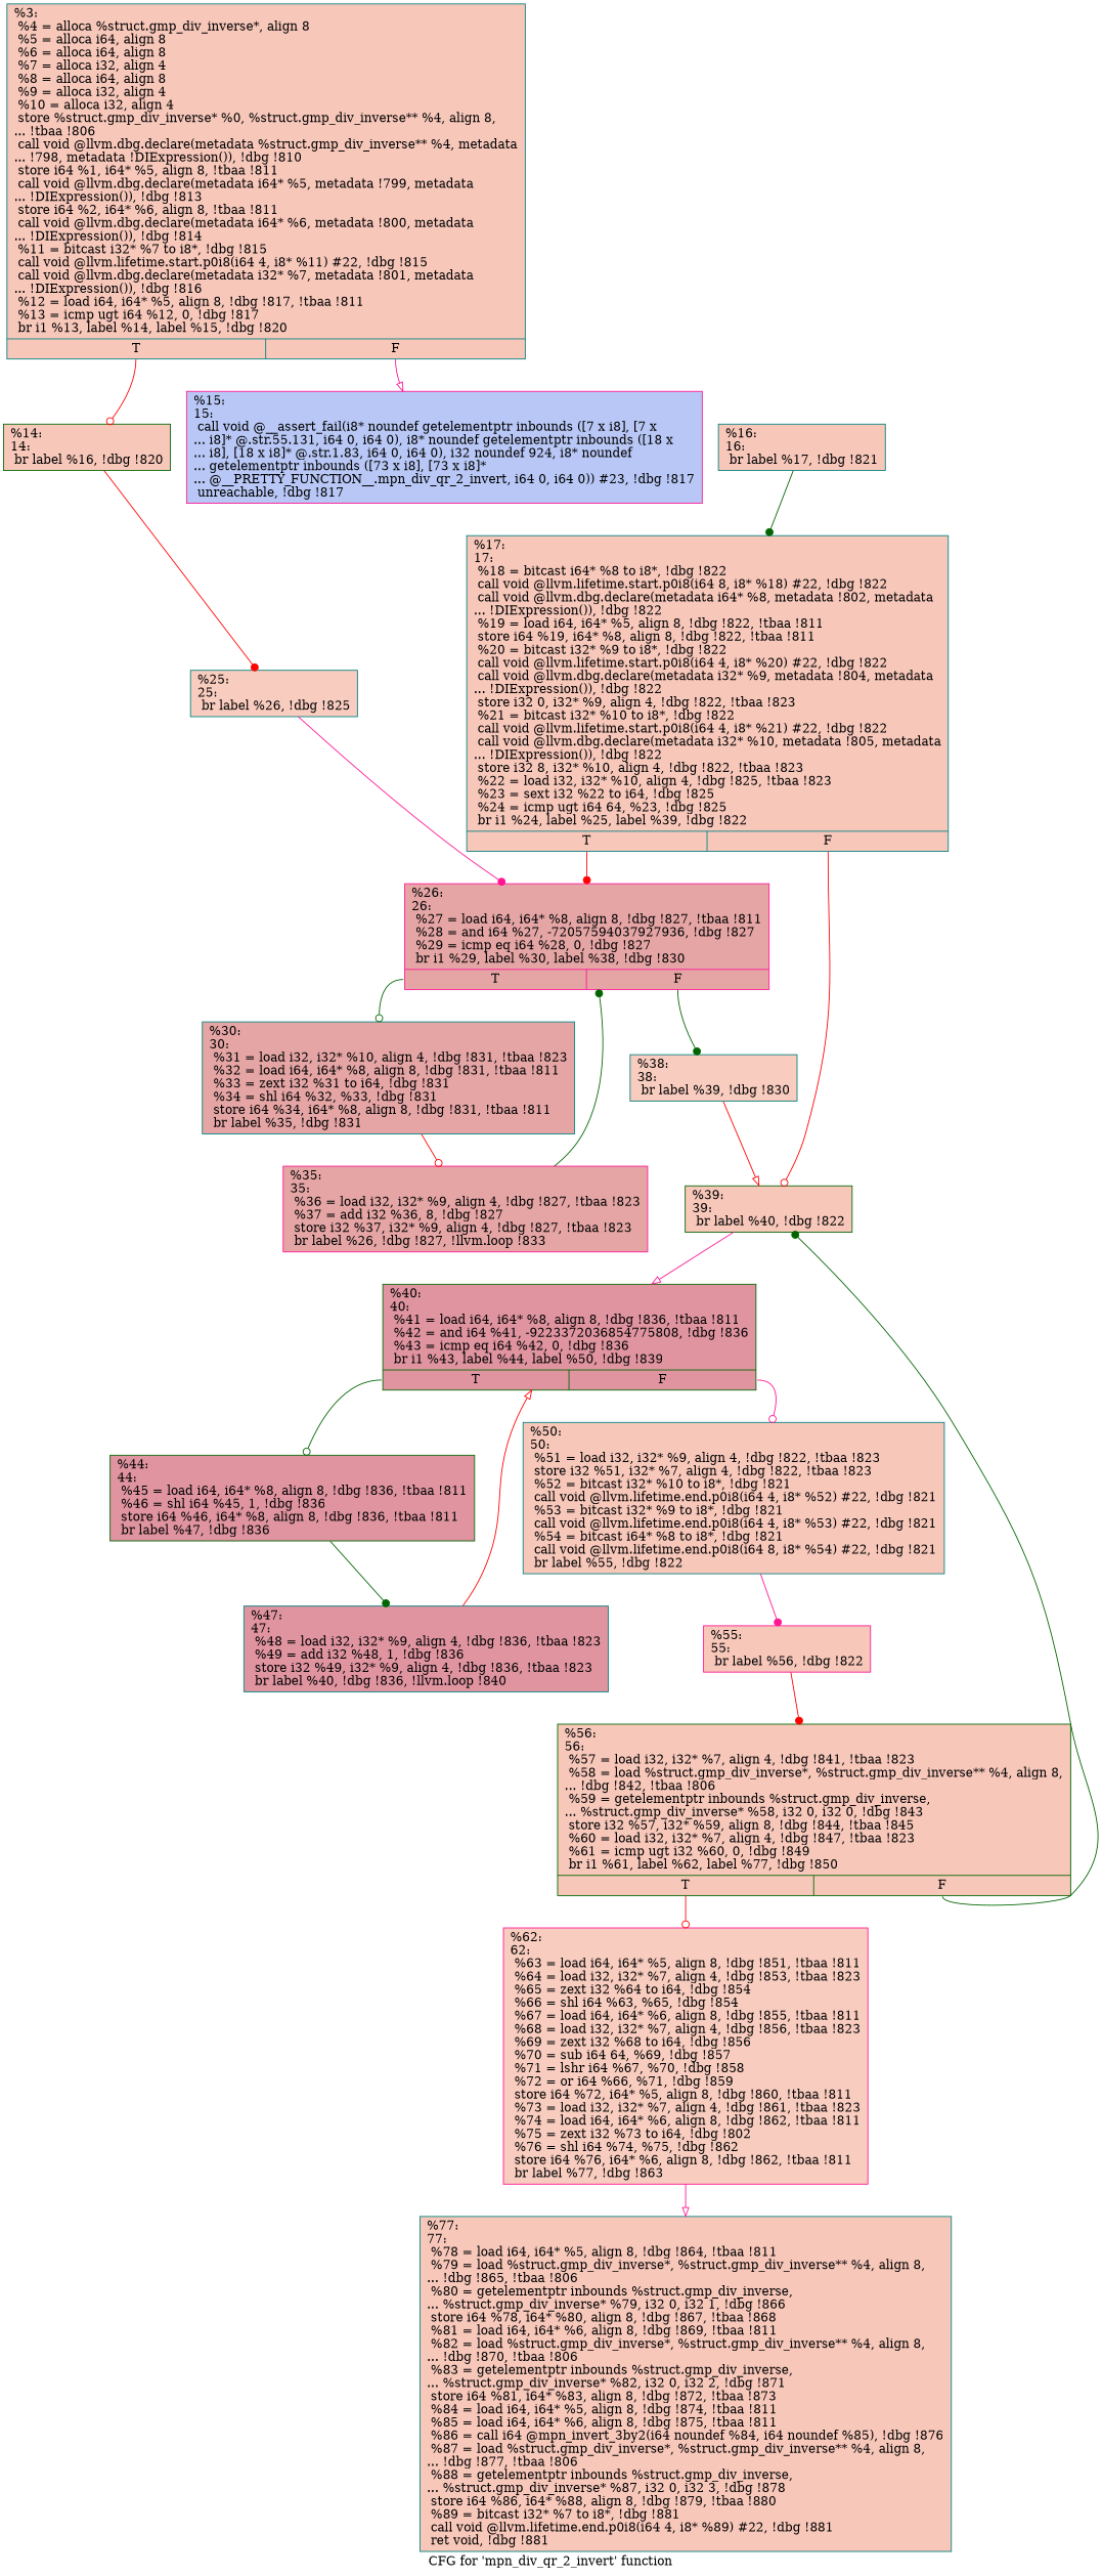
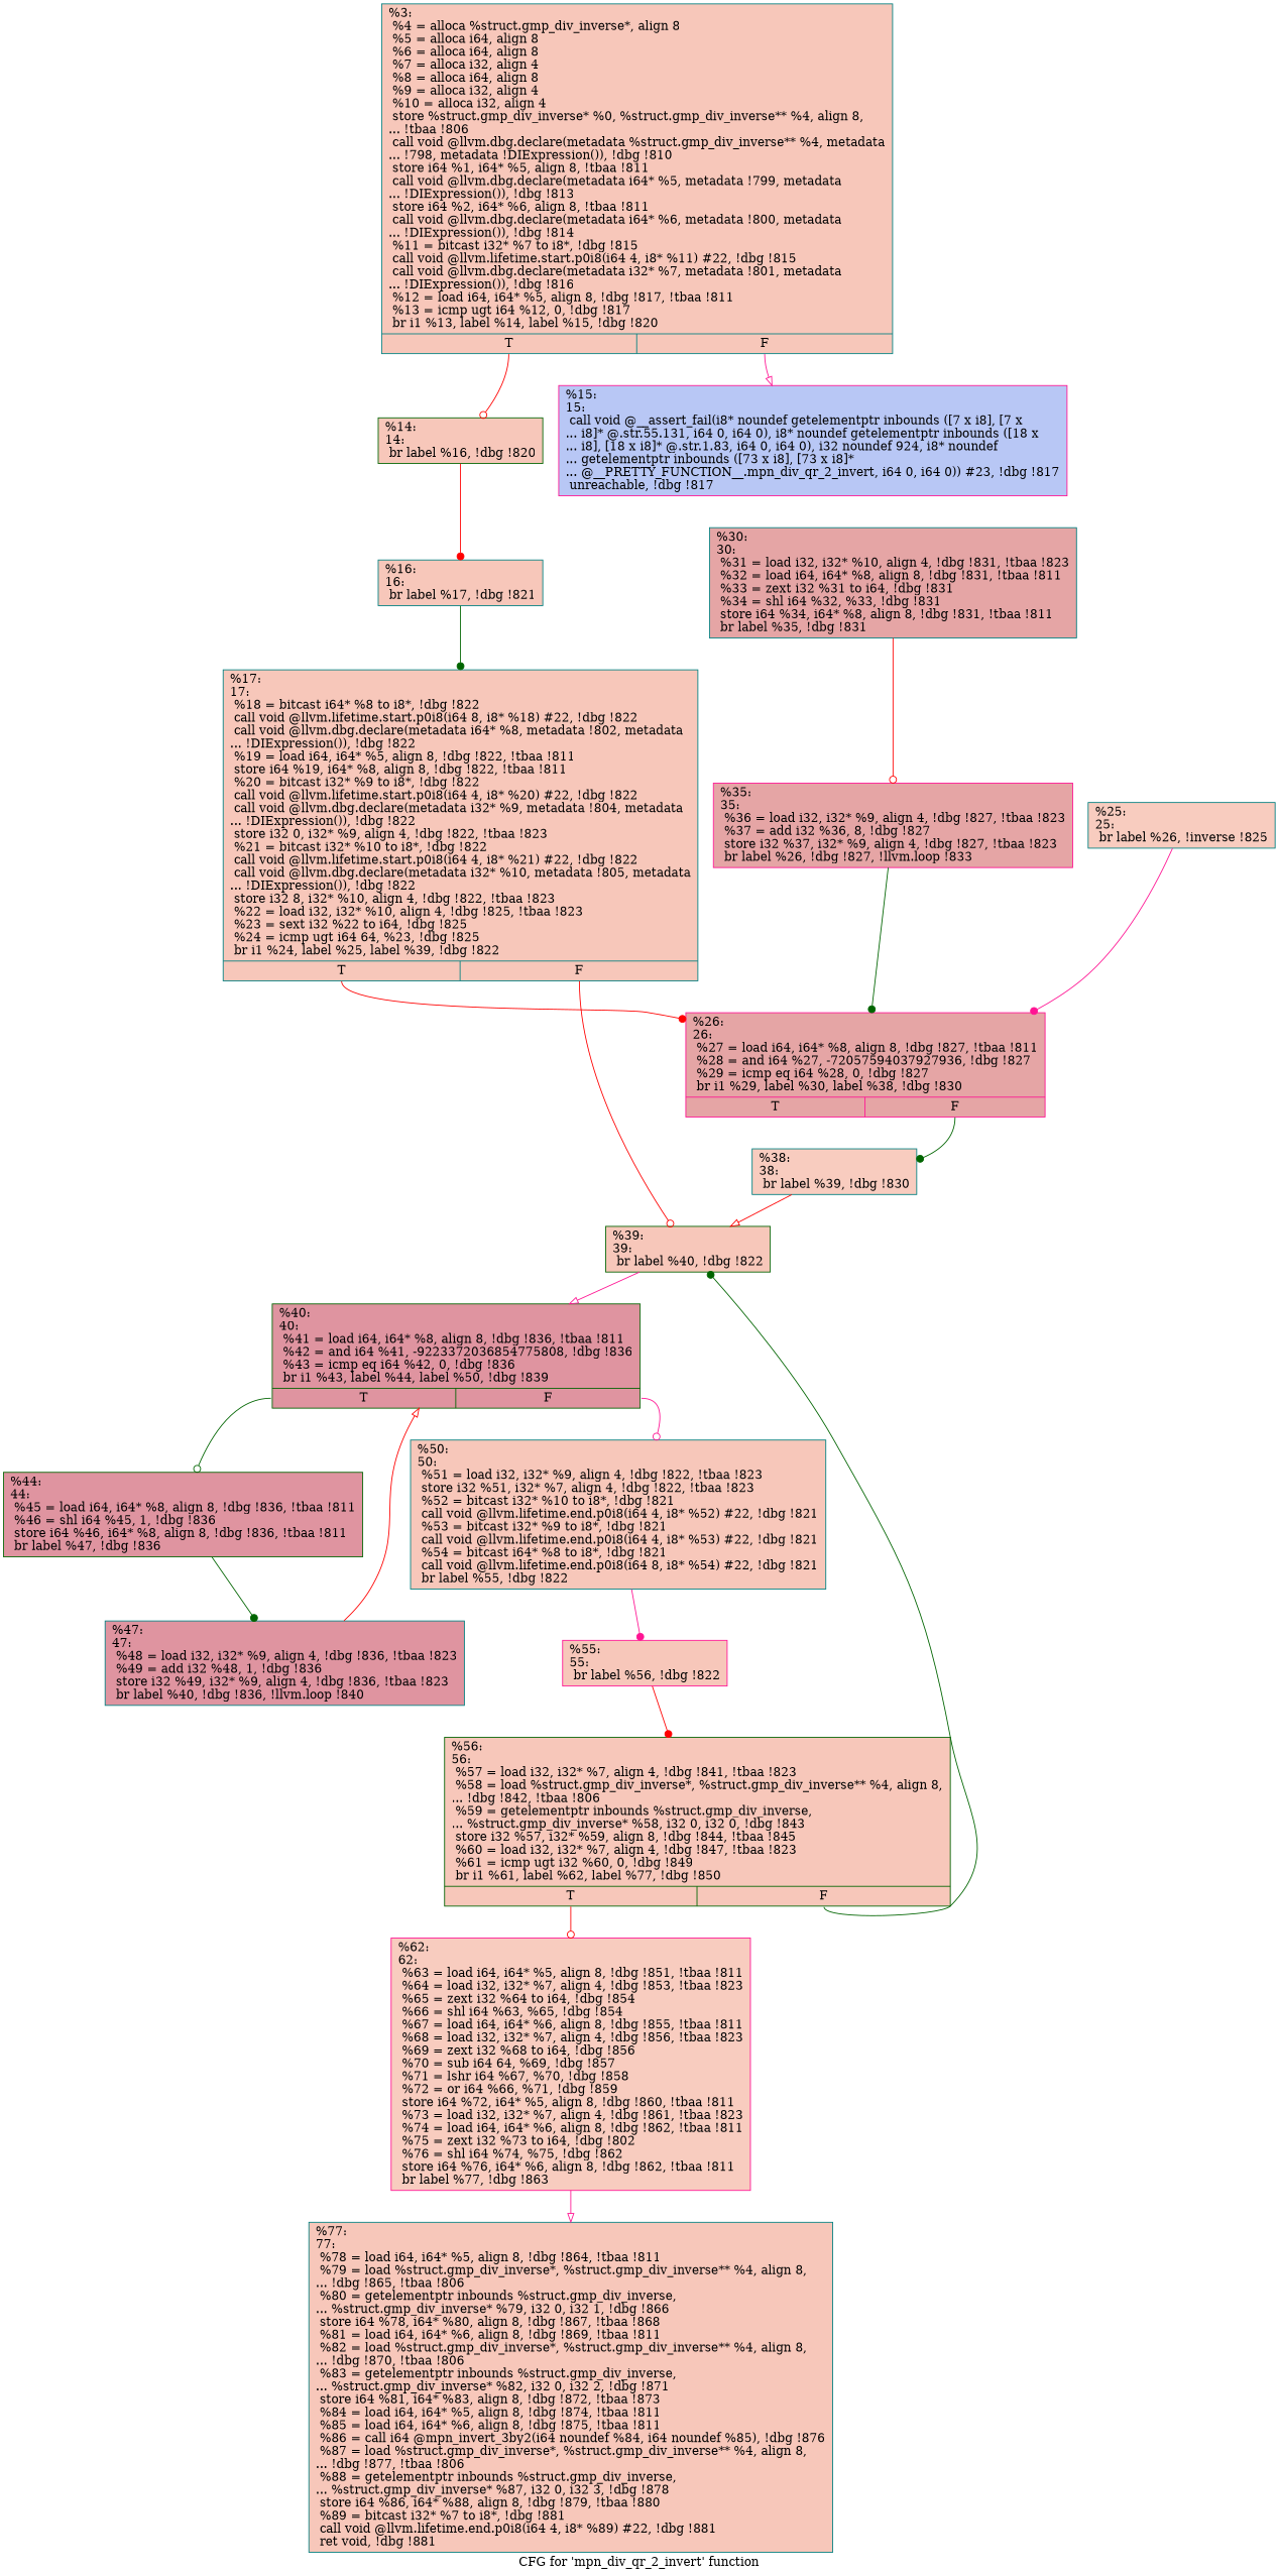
  digraph {
    label="CFG for 'mpn_div_qr_2_invert' function"
    node [color=teal fillcolor="#ec7f6370" shape=record style=filled]
    edge [arrowhead=dot color=red]
    n1 [label="{%3:\l  %4 = alloca %struct.gmp_div_inverse*, align 8\l  %5 = alloca i64, align 8\l  %6 = alloca i64, align 8\l  %7 = alloca i32, align 4\l  %8 = alloca i64, align 8\l  %9 = alloca i32, align 4\l  %10 = alloca i32, align 4\l  store %struct.gmp_div_inverse* %0, %struct.gmp_div_inverse** %4, align 8,\l... !tbaa !806\l  call void @llvm.dbg.declare(metadata %struct.gmp_div_inverse** %4, metadata\l... !798, metadata !DIExpression()), !dbg !810\l  store i64 %1, i64* %5, align 8, !tbaa !811\l  call void @llvm.dbg.declare(metadata i64* %5, metadata !799, metadata\l... !DIExpression()), !dbg !813\l  store i64 %2, i64* %6, align 8, !tbaa !811\l  call void @llvm.dbg.declare(metadata i64* %6, metadata !800, metadata\l... !DIExpression()), !dbg !814\l  %11 = bitcast i32* %7 to i8*, !dbg !815\l  call void @llvm.lifetime.start.p0i8(i64 4, i8* %11) #22, !dbg !815\l  call void @llvm.dbg.declare(metadata i32* %7, metadata !801, metadata\l... !DIExpression()), !dbg !816\l  %12 = load i64, i64* %5, align 8, !dbg !817, !tbaa !811\l  %13 = icmp ugt i64 %12, 0, !dbg !817\l  br i1 %13, label %14, label %15, !dbg !820\l|{<s0>T|<s1>F}}"]
    n2 [color=darkgreen label="{%14:\l14:                                               \l  br label %16, !dbg !820\l}"]
    n3 [color=deeppink fillcolor="#5f7fe870" label="{%15:\l15:                                               \l  call void @__assert_fail(i8* noundef getelementptr inbounds ([7 x i8], [7 x\l... i8]* @.str.55.131, i64 0, i64 0), i8* noundef getelementptr inbounds ([18 x\l... i8], [18 x i8]* @.str.1.83, i64 0, i64 0), i32 noundef 924, i8* noundef\l... getelementptr inbounds ([73 x i8], [73 x i8]*\l... @__PRETTY_FUNCTION__.mpn_div_qr_2_invert, i64 0, i64 0)) #23, !dbg !817\l  unreachable, !dbg !817\l}"]
    n4 [label="{%16:\l16:                                               \l  br label %17, !dbg !821\l}"]
    n5 [label="{%17:\l17:                                               \l  %18 = bitcast i64* %8 to i8*, !dbg !822\l  call void @llvm.lifetime.start.p0i8(i64 8, i8* %18) #22, !dbg !822\l  call void @llvm.dbg.declare(metadata i64* %8, metadata !802, metadata\l... !DIExpression()), !dbg !822\l  %19 = load i64, i64* %5, align 8, !dbg !822, !tbaa !811\l  store i64 %19, i64* %8, align 8, !dbg !822, !tbaa !811\l  %20 = bitcast i32* %9 to i8*, !dbg !822\l  call void @llvm.lifetime.start.p0i8(i64 4, i8* %20) #22, !dbg !822\l  call void @llvm.dbg.declare(metadata i32* %9, metadata !804, metadata\l... !DIExpression()), !dbg !822\l  store i32 0, i32* %9, align 4, !dbg !822, !tbaa !823\l  %21 = bitcast i32* %10 to i8*, !dbg !822\l  call void @llvm.lifetime.start.p0i8(i64 4, i8* %21) #22, !dbg !822\l  call void @llvm.dbg.declare(metadata i32* %10, metadata !805, metadata\l... !DIExpression()), !dbg !822\l  store i32 8, i32* %10, align 4, !dbg !822, !tbaa !823\l  %22 = load i32, i32* %10, align 4, !dbg !825, !tbaa !823\l  %23 = sext i32 %22 to i64, !dbg !825\l  %24 = icmp ugt i64 64, %23, !dbg !825\l  br i1 %24, label %25, label %39, !dbg !822\l|{<s0>T|<s1>F}}"]
    n6 [color=darkgreen label="{%39:\l39:                                               \l  br label %40, !dbg !822\l}"]
    n7 [color=deeppink fillcolor="#c5333470" label="{%26:\l26:                                               \l  %27 = load i64, i64* %8, align 8, !dbg !827, !tbaa !811\l  %28 = and i64 %27, -72057594037927936, !dbg !827\l  %29 = icmp eq i64 %28, 0, !dbg !827\l  br i1 %29, label %30, label %38, !dbg !830\l|{<s0>T|<s1>F}}"]
-   n8 [fillcolor="#f08b6e70" label="{%25:\l25:                                               \l  br label %26, !dbg !825\l}"]
+   n8 [fillcolor="#f08b6e70" label="{%25:\l25:                                               \l  br label %26, !inverse !825\l}"]
    n9 [color=darkgreen fillcolor="#b70d2870" label="{%40:\l40:                                               \l  %41 = load i64, i64* %8, align 8, !dbg !836, !tbaa !811\l  %42 = and i64 %41, -9223372036854775808, !dbg !836\l  %43 = icmp eq i64 %42, 0, !dbg !836\l  br i1 %43, label %44, label %50, !dbg !839\l|{<s0>T|<s1>F}}"]
    n10 [fillcolor="#c5333470" label="{%30:\l30:                                               \l  %31 = load i32, i32* %10, align 4, !dbg !831, !tbaa !823\l  %32 = load i64, i64* %8, align 8, !dbg !831, !tbaa !811\l  %33 = zext i32 %31 to i64, !dbg !831\l  %34 = shl i64 %32, %33, !dbg !831\l  store i64 %34, i64* %8, align 8, !dbg !831, !tbaa !811\l  br label %35, !dbg !831\l}"]
    n11 [fillcolor="#f08b6e70" label="{%38:\l38:                                               \l  br label %39, !dbg !830\l}"]
    n12 [color=darkgreen fillcolor="#b70d2870" label="{%44:\l44:                                               \l  %45 = load i64, i64* %8, align 8, !dbg !836, !tbaa !811\l  %46 = shl i64 %45, 1, !dbg !836\l  store i64 %46, i64* %8, align 8, !dbg !836, !tbaa !811\l  br label %47, !dbg !836\l}"]
    n13 [label="{%50:\l50:                                               \l  %51 = load i32, i32* %9, align 4, !dbg !822, !tbaa !823\l  store i32 %51, i32* %7, align 4, !dbg !822, !tbaa !823\l  %52 = bitcast i32* %10 to i8*, !dbg !821\l  call void @llvm.lifetime.end.p0i8(i64 4, i8* %52) #22, !dbg !821\l  %53 = bitcast i32* %9 to i8*, !dbg !821\l  call void @llvm.lifetime.end.p0i8(i64 4, i8* %53) #22, !dbg !821\l  %54 = bitcast i64* %8 to i8*, !dbg !821\l  call void @llvm.lifetime.end.p0i8(i64 8, i8* %54) #22, !dbg !821\l  br label %55, !dbg !822\l}"]
    n14 [color=deeppink fillcolor="#c5333470" label="{%35:\l35:                                               \l  %36 = load i32, i32* %9, align 4, !dbg !827, !tbaa !823\l  %37 = add i32 %36, 8, !dbg !827\l  store i32 %37, i32* %9, align 4, !dbg !827, !tbaa !823\l  br label %26, !dbg !827, !llvm.loop !833\l}"]
    n15 [fillcolor="#b70d2870" label="{%47:\l47:                                               \l  %48 = load i32, i32* %9, align 4, !dbg !836, !tbaa !823\l  %49 = add i32 %48, 1, !dbg !836\l  store i32 %49, i32* %9, align 4, !dbg !836, !tbaa !823\l  br label %40, !dbg !836, !llvm.loop !840\l}"]
    n16 [color=deeppink label="{%55:\l55:                                               \l  br label %56, !dbg !822\l}"]
    n17 [color=darkgreen label="{%56:\l56:                                               \l  %57 = load i32, i32* %7, align 4, !dbg !841, !tbaa !823\l  %58 = load %struct.gmp_div_inverse*, %struct.gmp_div_inverse** %4, align 8,\l... !dbg !842, !tbaa !806\l  %59 = getelementptr inbounds %struct.gmp_div_inverse,\l... %struct.gmp_div_inverse* %58, i32 0, i32 0, !dbg !843\l  store i32 %57, i32* %59, align 8, !dbg !844, !tbaa !845\l  %60 = load i32, i32* %7, align 4, !dbg !847, !tbaa !823\l  %61 = icmp ugt i32 %60, 0, !dbg !849\l  br i1 %61, label %62, label %77, !dbg !850\l|{<s0>T|<s1>F}}"]
    n18 [color=deeppink fillcolor="#f08b6e70" label="{%62:\l62:                                               \l  %63 = load i64, i64* %5, align 8, !dbg !851, !tbaa !811\l  %64 = load i32, i32* %7, align 4, !dbg !853, !tbaa !823\l  %65 = zext i32 %64 to i64, !dbg !854\l  %66 = shl i64 %63, %65, !dbg !854\l  %67 = load i64, i64* %6, align 8, !dbg !855, !tbaa !811\l  %68 = load i32, i32* %7, align 4, !dbg !856, !tbaa !823\l  %69 = zext i32 %68 to i64, !dbg !856\l  %70 = sub i64 64, %69, !dbg !857\l  %71 = lshr i64 %67, %70, !dbg !858\l  %72 = or i64 %66, %71, !dbg !859\l  store i64 %72, i64* %5, align 8, !dbg !860, !tbaa !811\l  %73 = load i32, i32* %7, align 4, !dbg !861, !tbaa !823\l  %74 = load i64, i64* %6, align 8, !dbg !862, !tbaa !811\l  %75 = zext i32 %73 to i64, !dbg !802\l  %76 = shl i64 %74, %75, !dbg !862\l  store i64 %76, i64* %6, align 8, !dbg !862, !tbaa !811\l  br label %77, !dbg !863\l}"]
    n19 [label="{%77:\l77:                                               \l  %78 = load i64, i64* %5, align 8, !dbg !864, !tbaa !811\l  %79 = load %struct.gmp_div_inverse*, %struct.gmp_div_inverse** %4, align 8,\l... !dbg !865, !tbaa !806\l  %80 = getelementptr inbounds %struct.gmp_div_inverse,\l... %struct.gmp_div_inverse* %79, i32 0, i32 1, !dbg !866\l  store i64 %78, i64* %80, align 8, !dbg !867, !tbaa !868\l  %81 = load i64, i64* %6, align 8, !dbg !869, !tbaa !811\l  %82 = load %struct.gmp_div_inverse*, %struct.gmp_div_inverse** %4, align 8,\l... !dbg !870, !tbaa !806\l  %83 = getelementptr inbounds %struct.gmp_div_inverse,\l... %struct.gmp_div_inverse* %82, i32 0, i32 2, !dbg !871\l  store i64 %81, i64* %83, align 8, !dbg !872, !tbaa !873\l  %84 = load i64, i64* %5, align 8, !dbg !874, !tbaa !811\l  %85 = load i64, i64* %6, align 8, !dbg !875, !tbaa !811\l  %86 = call i64 @mpn_invert_3by2(i64 noundef %84, i64 noundef %85), !dbg !876\l  %87 = load %struct.gmp_div_inverse*, %struct.gmp_div_inverse** %4, align 8,\l... !dbg !877, !tbaa !806\l  %88 = getelementptr inbounds %struct.gmp_div_inverse,\l... %struct.gmp_div_inverse* %87, i32 0, i32 3, !dbg !878\l  store i64 %86, i64* %88, align 8, !dbg !879, !tbaa !880\l  %89 = bitcast i32* %7 to i8*, !dbg !881\l  call void @llvm.lifetime.end.p0i8(i64 4, i8* %89) #22, !dbg !881\l  ret void, !dbg !881\l}"]
    n1 -> n2 [arrowhead=odot tailport=s0]
    n1 -> n3 [arrowhead=onormal color=deeppink tailport=s1]
-   n2 -> n8
+   n2 -> n4
    n4 -> n5 [color=darkgreen]
    n5 -> n6 [arrowhead=odot tailport=s1]
    n5 -> n7 [tailport=s0]
    n6 -> n9 [arrowhead=onormal color=deeppink]
-   n7 -> n10 [arrowhead=odot color=darkgreen tailport=s0]
    n7 -> n11 [color=darkgreen tailport=s1]
    n8 -> n7 [color=deeppink]
    n9 -> n12 [arrowhead=odot color=darkgreen tailport=s0]
    n9 -> n13 [arrowhead=odot color=deeppink tailport=s1]
    n10 -> n14 [arrowhead=odot]
    n11 -> n6 [arrowhead=onormal]
    n12 -> n15 [color=darkgreen]
    n13 -> n16 [color=deeppink]
    n14 -> n7 [color=darkgreen]
    n15 -> n9 [arrowhead=onormal]
    n16 -> n17
    n17 -> n6 [color=darkgreen tailport=s1]
    n17 -> n18 [arrowhead=odot tailport=s0]
    n18 -> n19 [arrowhead=onormal color=deeppink]
  }
